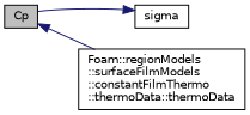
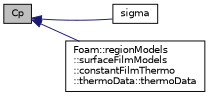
  digraph {
    rankdir=LR
    node [color=black fontname=Helvetica fontsize=10 shape=record]
    edge [color=midnightblue dir=back fontname=Helvetica fontsize=10 labelfontname=Helvetica labelfontsize=10 style=solid]
    n1 [fillcolor=grey75 fontcolor=black height=0.2 label=Cp style=filled width=0.4]
    n2 [height=0.2 label=sigma width=0.4]
    n3 [height=0.2 label="Foam::regionModels\l::surfaceFilmModels\l::constantFilmThermo\l::thermoData::thermoData" width=0.4]
-   n2 -> n1
+   n1 -> n2
    n1 -> n3
  }
